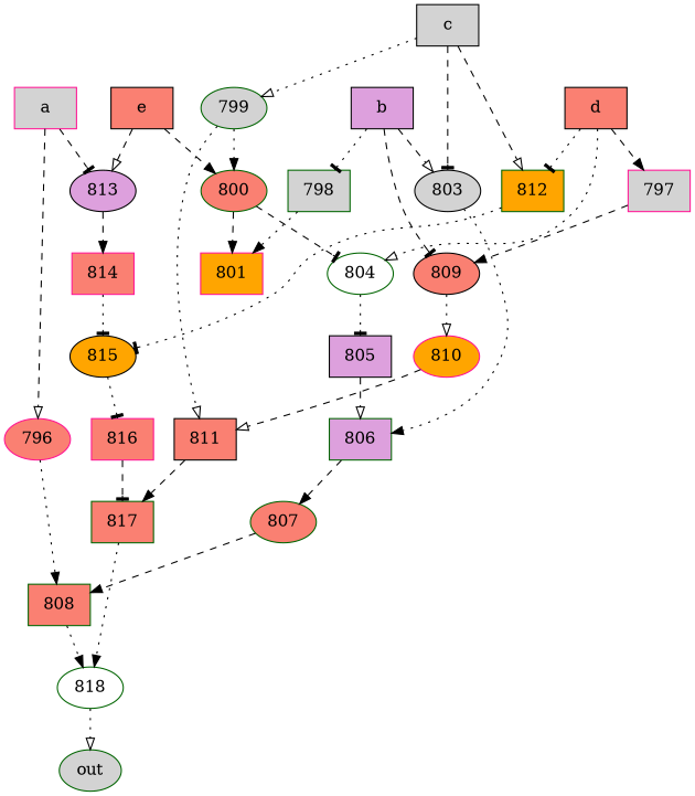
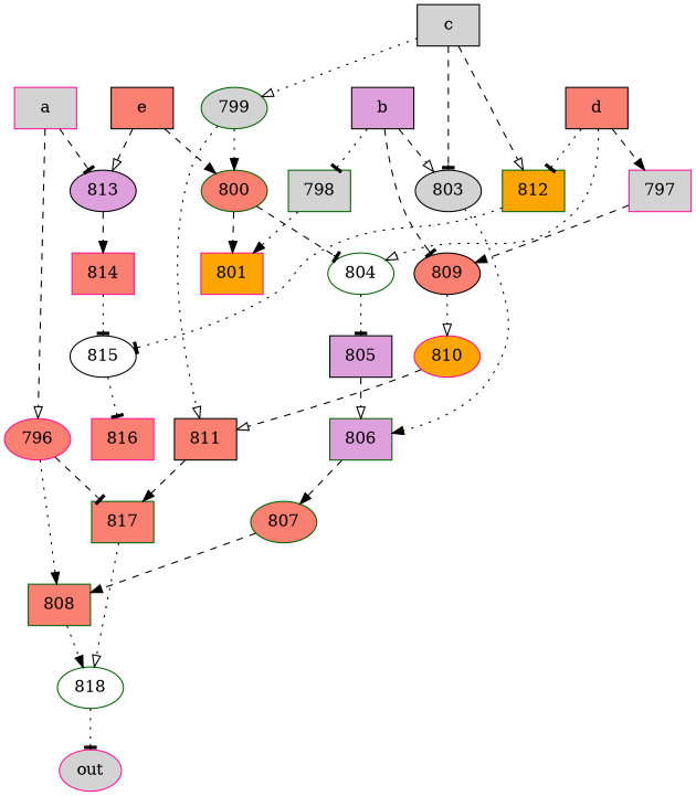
  strict digraph {
    node [color=darkgreen fillcolor=salmon shape=box style=filled]
    edge [arrowhead=normal style=dashed]
    818 [fillcolor=white shape=ellipse]
-   out [fillcolor=lightgrey shape=ellipse]
+   out [color=deeppink fillcolor=lightgrey shape=ellipse]
    a [color=deeppink fillcolor=lightgrey]
    796 [color=deeppink shape=ellipse]
    813 [color=black fillcolor=plum shape=ellipse]
    808
    814 [color=deeppink]
-   815 [color=black fillcolor=orange shape=ellipse]
+   815 [color=black fillcolor=white shape=ellipse]
    816 [color=deeppink]
    817
    b [color=black fillcolor=plum]
    798 [fillcolor=lightgrey]
    803 [color=black fillcolor=lightgrey shape=ellipse]
    809 [color=black shape=ellipse]
    801 [color=deeppink fillcolor=orange]
    806 [fillcolor=plum]
    810 [color=deeppink fillcolor=orange shape=ellipse]
    807 [shape=ellipse]
    811 [color=black]
    c [color=black fillcolor=lightgrey]
    799 [fillcolor=lightgrey shape=ellipse]
    812 [fillcolor=orange]
    800 [shape=ellipse]
    804 [fillcolor=white shape=ellipse]
    805 [color=black fillcolor=plum]
    d [color=black]
    797 [color=deeppink fillcolor=lightgrey]
    e [color=black]
-   818 -> out [arrowhead=onormal style=dotted]
+   818 -> out [arrowhead=tee style=dotted]
    a -> 796 [arrowhead=onormal]
    a -> 813 [arrowhead=tee]
    796 -> 808 [style=dotted]
    813 -> 814
    808 -> 818 [style=dotted]
    814 -> 815 [arrowhead=tee style=dotted]
    815 -> 816 [arrowhead=tee style=dotted]
-   816 -> 817 [arrowhead=tee]
-   817 -> 818 [style=dotted]
+   796 -> 817 [arrowhead=tee]
+   817 -> 818 [arrowhead=onormal style=dotted]
    b -> 798 [arrowhead=tee style=dotted]
    b -> 803 [arrowhead=onormal]
    b -> 809 [arrowhead=tee]
    798 -> 801 [style=dotted]
    803 -> 806 [style=dotted]
    809 -> 810 [arrowhead=onormal style=dotted]
    806 -> 807
    810 -> 811 [arrowhead=onormal]
    807 -> 808
    811 -> 817
    c -> 803 [arrowhead=tee]
    c -> 799 [arrowhead=onormal style=dotted]
    c -> 812 [arrowhead=onormal]
    799 -> 811 [arrowhead=onormal style=dotted]
    799 -> 800 [style=dotted]
    812 -> 815 [arrowhead=tee style=dotted]
    800 -> 801
    800 -> 804 [arrowhead=tee]
    804 -> 805 [arrowhead=tee style=dotted]
    805 -> 806 [arrowhead=onormal]
    d -> 812 [arrowhead=tee style=dotted]
    d -> 804 [arrowhead=onormal style=dotted]
    d -> 797
    797 -> 809
    e -> 813 [arrowhead=onormal]
    e -> 800
  }
